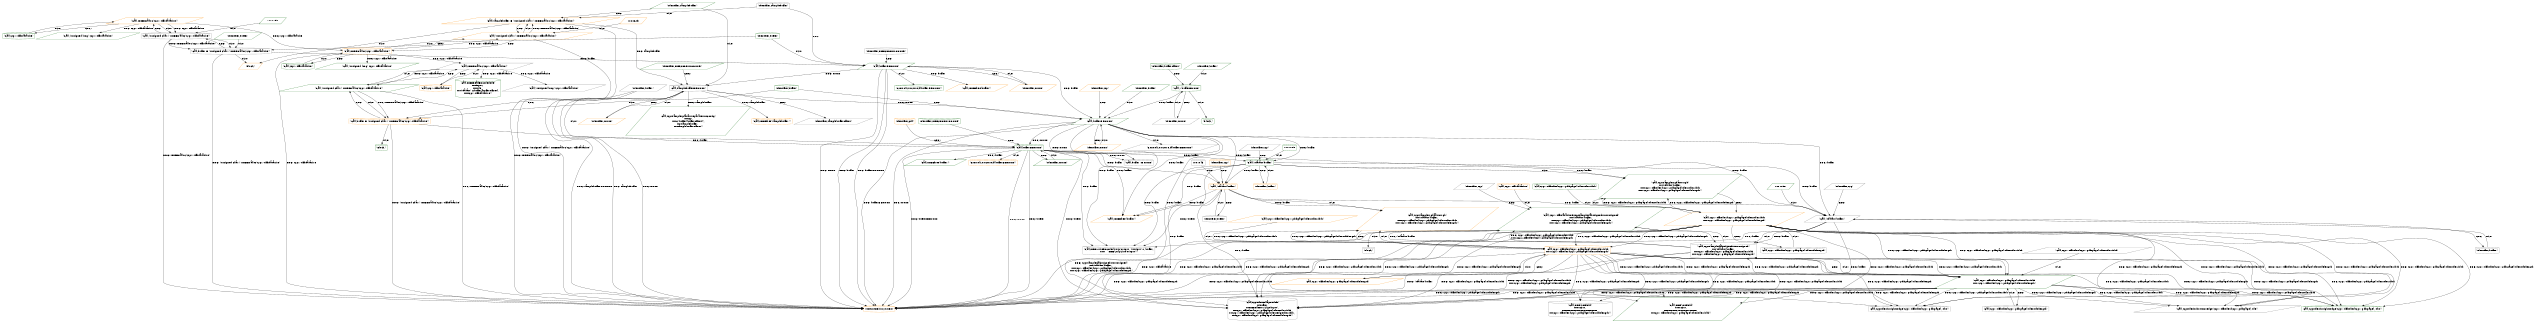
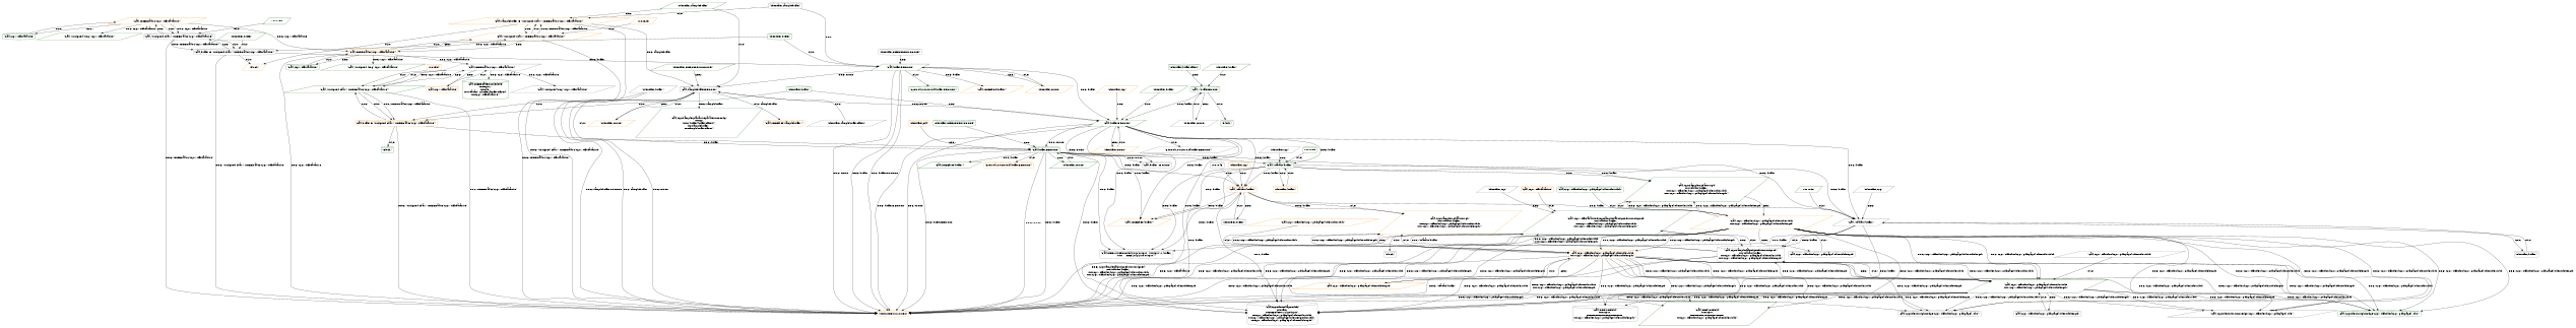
  digraph {
    node [color=darkgreen shape=parallelogram]
    n1 [label="(Call,t2p->tiff_datasize=t2p_sample_lab_signed_to_unsigned(\n\t\t\t\t(tdata_t)buffer, \n\t\t\t\tt2p->tiff_tiles[t2p->pdf_page].tiles_tilewidth\n\t\t\t\t*t2p->tiff_tiles[t2p->pdf_page].tiles_tilelength))"]
    n2 [color=gray40 label="(Call,t2p_sample_lab_signed_to_unsigned(\n\t\t\t\t(tdata_t)buffer, \n\t\t\t\tt2p->tiff_tiles[t2p->pdf_page].tiles_tilewidth\n\t\t\t\t*t2p->tiff_tiles[t2p->pdf_page].tiles_tilelength))" shape=cylinder]
    n3 [color=gray40 label="(Block,)" shape=cylinder]
    n4 [color=darkorange label="(MethodReturn,tsize_t)" shape=cylinder]
    n5 [label="(Call,t2p->tiff_tiles[t2p->pdf_page].tiles_tilewidth\n\t\t\t\t*t2p->tiff_tiles[t2p->pdf_page].tiles_tilelength)"]
    n6 [color=gray40 label="(Call,t2p_tile_collapse_left(\n\t\t\tbuffer, \n\t\t\tTIFFTileRowSize(input),\n\t\t\tt2p->tiff_tiles[t2p->pdf_page].tiles_tilewidth,\n\t\t\tt2p->tiff_tiles[t2p->pdf_page].tiles_edgetilewidth, \n\t\t\tt2p->tiff_tiles[t2p->pdf_page].tiles_tilelength))" shape=cylinder]
    n7 [color=gray40 label="(Call,TIFFSetField(\n\t\t\toutput, \n\t\t\tTIFFTAG_IMAGELENGTH, \n\t\t\tt2p->tiff_tiles[t2p->pdf_page].tiles_tilelength))" shape=cylinder]
    n8 [label="(Call,TIFFSetField(\n\t\t\toutput, \n\t\t\tTIFFTAG_IMAGEWIDTH, \n\t\t\tt2p->tiff_tiles[t2p->pdf_page].tiles_tilewidth))"]
    n9 [color=gray40 label="(Call,t2p_tile_is_right_edge(t2p->tiff_tiles[t2p->pdf_page], tile))" shape=cylinder]
    n10 [color=gray40 label="(Call,t2p->tiff_tiles[t2p->pdf_page].tiles_tilelength)" shape=cylinder]
    n11 [color=gray40 label="(Call,t2p_tile_is_bottom_edge(t2p->tiff_tiles[t2p->pdf_page], tile))"]
    n12 [label="(Call,t2p_tile_is_right_edge(t2p->tiff_tiles[t2p->pdf_page], tile))" shape=cylinder]
    n13 [color=gray40 label="(Call,(tdata_t)buffer)"]
    n14 [color=gray40 label="(Identifier,buffer)" shape=cylinder]
    n15 [color=gray40 label="(Call,TIFFWriteEncodedStrip(output, (tstrip_t) 0, buffer,\n\t\t\t\t\t     TIFFStripSize(output)))" shape=cylinder]
    n16 [color=darkorange label="(Call,(tdata_t)buffer)" shape=cylinder]
    n17 [color=gray40 label="(Identifier,buffer)" shape=cylinder]
    n18 [color=darkorange label="(Call,_TIFFfree(buffer))"]
    n19 [color=darkorange label="(Call,t2p_sample_rgbaa_to_rgb(\n\t\t\t\t(tdata_t)buffer, \n\t\t\t\tt2p->tiff_tiles[t2p->pdf_page].tiles_tilewidth\n\t\t\t\t*t2p->tiff_tiles[t2p->pdf_page].tiles_tilelength))"]
    n20 [color=darkorange label="(Call,t2p->tiff_tiles[t2p->pdf_page].tiles_tilewidth\n\t\t\t\t*t2p->tiff_tiles[t2p->pdf_page].tiles_tilelength)" shape=cylinder]
    n21 [label="(Call,buffer==NULL)" shape=cylinder]
    n22 [label="(Call,(tdata_t)buffer)" shape=cylinder]
    n23 [label="(Identifier,NULL)"]
    n24 [label="(Call,_TIFFfree(buffer))"]
    n25 [color=gray40 label="(Call,buffer != NULL)" shape=cylinder]
    n26 [color=darkorange label="(ControlStructure,if(buffer==NULL))" shape=cylinder]
    n27 [color=darkorange label="(Identifier,buffer)" shape=cylinder]
    n28 [label="(Call,t2p_sample_rgba_to_rgb(\n\t\t\t\t(tdata_t)buffer, \n\t\t\t\tt2p->tiff_tiles[t2p->pdf_page].tiles_tilewidth\n\t\t\t\t*t2p->tiff_tiles[t2p->pdf_page].tiles_tilelength))"]
    n29 [color=darkorange label="(Call,buffer = (unsigned char*) _TIFFmalloc(t2p->tiff_datasize))" shape=cylinder]
    n30 [label="(Call,(unsigned char*) _TIFFmalloc(t2p->tiff_datasize))"]
    n31 [label="(Block,)" shape=cylinder]
    n32 [color=gray40 label="(Call,_TIFFmalloc(t2p->tiff_datasize))"]
    n33 [label="(Call,TIFFReadEncodedTile(\n\t\t\t\tinput, \n\t\t\t\ttile, \n\t\t\t\t(tdata_t) &buffer[bufferoffset], \n\t\t\t\tt2p->tiff_datasize))" shape=cylinder]
    n34 [color=gray40 label="(Call,(unsigned long) t2p->tiff_datasize)"]
    n35 [color=darkorange label="(Call,t2p->tiff_datasize)" shape=cylinder]
    n36 [color=darkorange label="(Call,_TIFFmalloc(t2p->tiff_datasize))" shape=cylinder]
    n37 [color=darkorange label="(Call,(unsigned char*) _TIFFmalloc(t2p->tiff_datasize))"]
    n38 [label="(Call,t2p->tiff_datasize)" shape=cylinder]
    n39 [label="(Call,(unsigned long) t2p->tiff_datasize)"]
    n40 [color=darkorange label="(Call,samplebuffer = (unsigned char*) _TIFFmalloc(t2p->tiff_datasize))"]
    n41 [color=darkorange label="(Call,_TIFFmalloc(t2p->tiff_datasize))"]
    n42 [color=gray40 label="(Call,(unsigned char*) _TIFFmalloc(t2p->tiff_datasize))" shape=cylinder]
    n43 [label="(Call,t2p->tiff_datasize)" shape=cylinder]
    n44 [label="(Call,(unsigned long) t2p->tiff_datasize)"]
    n45 [color=gray40 label="(Call,buffer = (unsigned char*) _TIFFmalloc(t2p->tiff_datasize))" shape=cylinder]
    n46 [label="(Call,buffer==NULL)"]
    n47 [color=darkorange label="(Identifier,NULL)"]
    n48 [color=gray40 label="(ControlStructure,if(buffer==NULL))"]
    n49 [label="(Call,buffer==NULL)"]
    n50 [color=gray40 label="(Call,samplebuffer==NULL)" shape=cylinder]
    n51 [label="(ControlStructure,if(buffer==NULL))" shape=cylinder]
    n52 [color=darkorange label="(Call,_TIFFfree(buffer))"]
    n53 [color=darkorange label="(Identifier,NULL)"]
    n54 [color=darkorange label="(Identifier,NULL)"]
    n55 [label="(Call,t2p_sample_planar_separate_to_contig(\n\t\t\t\tt2p,\n\t\t\t\t&(buffer[bufferoffset]),\n\t\t\t\tsamplebuffer, \n\t\t\t\tsamplebufferoffset))"]
    n56 [color=darkorange label="(Call,_TIFFfree(samplebuffer))" shape=cylinder]
    n57 [color=darkorange label="(Block,)"]
    n58 [label="(Call,* buffer=NULL)" shape=cylinder]
    n59 [color=gray40 label="(Identifier,NULL)"]
    n60 [label="(Block,)" shape=cylinder]
    n61 [color=darkorange label="(Call,t2p->tiff_tiles[t2p->pdf_page].tiles_tilewidth\n\t\t\t\t*t2p->tiff_tiles[t2p->pdf_page].tiles_tilelength)"]
    n62 [color=gray40 label="(Call,t2p->tiff_tiles[t2p->pdf_page].tiles_tilelength)" shape=cylinder]
    n63 [color=darkorange label="(Call,t2p->tiff_tiles[t2p->pdf_page].tiles_tilelength)"]
    n64 [color=darkorange label="(Call,t2p->tiff_datasize)" shape=cylinder]
    n65 [color=darkorange label="(Identifier,pdf)" shape=cylinder]
    n66 [color=gray40 label="(Identifier,TIFF2PDF_MODULE)" shape=cylinder]
    n67 [label="(Identifier,buffer)"]
    n68 [label="(Identifier,buffer)" shape=cylinder]
    n69 [label="(Identifier,bufferoffset)" shape=cylinder]
    n70 [color=darkorange label="(Identifier,t2p)"]
    n71 [label="(Identifier,TIFF2PDF_MODULE)" shape=cylinder]
    n72 [color=gray40 label="(Identifier,t2p)"]
    n73 [label="(Identifier,TIFF2PDF_MODULE)"]
    n74 [color=gray40 label="(Call,t2p->tiff_tiles[t2p->pdf_page].tiles_tilewidth)"]
    n75 [label="(Identifier,samplebuffer)"]
    n76 [color=gray40 label="(Identifier,t2p)"]
    n77 [color=darkorange label="(Identifier,t2p)" shape=cylinder]
    n78 [color=gray40 label="(Identifier,samplebuffer)" shape=cylinder]
    n79 [color=gray40 label="(Identifier,samplebufferoffset)"]
    n80 [color=gray40 label="(Identifier,t2p)"]
    n81 [label="(Identifier,buffer)"]
    n82 [label="(Call,t2p->tiff_tiles[t2p->pdf_page].tiles_tilewidth)" shape=cylinder]
    n83 [color=darkorange label="(Call,t2p->tiff_tiles[t2p->pdf_page].tiles_tilewidth)"]
    n84 [color=gray40 label="(Identifier,buffer)"]
    n85 [label="(Identifier,buffer)" shape=cylinder]
    n86 [label="(Identifier,buffer)"]
    1001098
    1001043 [color=gray40 shape=cylinder]
+   1000934 [color=darkorange shape=cylinder]
    1000795
    1000825 [color=darkorange]
    1001009 [shape=cylinder]
    n1 -> n2 [label="CFG: "]
    n1 -> n3 [label="AST: "]
    n1 -> n4 [label="DDG: t2p->tiff_datasize"]
    n1 -> n4 [label="DDG: t2p_sample_lab_signed_to_unsigned(\n\t\t\t\t(tdata_t)buffer, \n\t\t\t\tt2p->tiff_tiles[t2p->pdf_page].tiles_tilewidth\n\t\t\t\t*t2p->tiff_tiles[t2p->pdf_page].tiles_tilelength)"]
    n2 -> n1 [label="AST: "]
    n2 -> n1 [label="DDG: (tdata_t)buffer"]
    n2 -> n1 [label="DDG: t2p->tiff_tiles[t2p->pdf_page].tiles_tilewidth\n\t\t\t\t*t2p->tiff_tiles[t2p->pdf_page].tiles_tilelength"]
    n2 -> n4 [label="DDG: (tdata_t)buffer"]
    n2 -> n4 [label="DDG: t2p->tiff_tiles[t2p->pdf_page].tiles_tilewidth\n\t\t\t\t*t2p->tiff_tiles[t2p->pdf_page].tiles_tilelength"]
    n2 -> n5 [label="CFG: "]
    n5 -> n2 [label="AST: "]
    n5 -> n2 [label="DDG: t2p->tiff_tiles[t2p->pdf_page].tiles_tilewidth"]
    n5 -> n2 [label="DDG: t2p->tiff_tiles[t2p->pdf_page].tiles_tilelength"]
    n5 -> n4 [label="DDG: t2p->tiff_tiles[t2p->pdf_page].tiles_tilelength"]
    n5 -> n4 [label="DDG: t2p->tiff_tiles[t2p->pdf_page].tiles_tilewidth"]
    n5 -> n6 [label="DDG: t2p->tiff_tiles[t2p->pdf_page].tiles_tilewidth"]
    n5 -> n6 [label="DDG: t2p->tiff_tiles[t2p->pdf_page].tiles_tilelength"]
    n5 -> n7 [label="DDG: t2p->tiff_tiles[t2p->pdf_page].tiles_tilelength"]
    n5 -> n8 [label="DDG: t2p->tiff_tiles[t2p->pdf_page].tiles_tilewidth"]
    n5 -> n9 [label="DDG: t2p->tiff_tiles[t2p->pdf_page].tiles_tilelength"]
    n5 -> n9 [label="DDG: t2p->tiff_tiles[t2p->pdf_page].tiles_tilewidth"]
    n5 -> n10 [label="CFG: "]
    n5 -> n11 [label="DDG: t2p->tiff_tiles[t2p->pdf_page].tiles_tilelength"]
    n5 -> n11 [label="DDG: t2p->tiff_tiles[t2p->pdf_page].tiles_tilewidth"]
    n5 -> n12 [label="DDG: t2p->tiff_tiles[t2p->pdf_page].tiles_tilelength"]
    n5 -> n12 [label="DDG: t2p->tiff_tiles[t2p->pdf_page].tiles_tilewidth"]
    n10 -> n5 [label="AST: "]
    n13 -> n2 [label="AST: "]
    n13 -> n2 [label="DDG: buffer"]
    n13 -> n6 [label="DDG: buffer"]
    n13 -> n14 [label="CFG: "]
    n13 -> n15 [label="DDG: buffer"]
    n14 -> n13 [label="AST: "]
    n16 -> n6 [label="DDG: buffer"]
    n16 -> n13 [label="DDG: buffer"]
    n16 -> n15 [label="DDG: buffer"]
    n16 -> n17 [label="CFG: "]
    n16 -> n18 [label="DDG: buffer"]
    n16 -> n19 [label="AST: "]
    n16 -> n19 [label="DDG: buffer"]
    n17 -> n16 [label="AST: "]
    n19 -> n20 [label="CFG: "]
    n20 -> n4 [label="DDG: t2p->tiff_tiles[t2p->pdf_page].tiles_tilelength"]
    n20 -> n4 [label="DDG: t2p->tiff_tiles[t2p->pdf_page].tiles_tilewidth"]
    n20 -> n5 [label="DDG: t2p->tiff_tiles[t2p->pdf_page].tiles_tilewidth"]
    n20 -> n5 [label="DDG: t2p->tiff_tiles[t2p->pdf_page].tiles_tilelength"]
    n20 -> n6 [label="DDG: t2p->tiff_tiles[t2p->pdf_page].tiles_tilewidth"]
    n20 -> n6 [label="DDG: t2p->tiff_tiles[t2p->pdf_page].tiles_tilelength"]
    n20 -> n7 [label="DDG: t2p->tiff_tiles[t2p->pdf_page].tiles_tilelength"]
    n20 -> n8 [label="DDG: t2p->tiff_tiles[t2p->pdf_page].tiles_tilewidth"]
    n20 -> n9 [label="DDG: t2p->tiff_tiles[t2p->pdf_page].tiles_tilelength"]
    n20 -> n9 [label="DDG: t2p->tiff_tiles[t2p->pdf_page].tiles_tilewidth"]
    n20 -> n11 [label="DDG: t2p->tiff_tiles[t2p->pdf_page].tiles_tilelength"]
    n20 -> n11 [label="DDG: t2p->tiff_tiles[t2p->pdf_page].tiles_tilewidth"]
    n20 -> n12 [label="DDG: t2p->tiff_tiles[t2p->pdf_page].tiles_tilelength"]
    n20 -> n12 [label="DDG: t2p->tiff_tiles[t2p->pdf_page].tiles_tilewidth"]
    n20 -> n19 [label="AST: "]
    n20 -> n19 [label="DDG: t2p->tiff_tiles[t2p->pdf_page].tiles_tilewidth"]
    n20 -> n19 [label="DDG: t2p->tiff_tiles[t2p->pdf_page].tiles_tilelength"]
    n20 -> n63 [label="CFG: "]
    n21 -> n4 [label="DDG: NULL"]
    n21 -> n4 [label="DDG: buffer"]
    n21 -> n4 [label="DDG: buffer==NULL"]
    n21 -> n6 [label="DDG: buffer"]
    n21 -> n13 [label="DDG: buffer"]
    n21 -> n15 [label="DDG: buffer"]
    n21 -> n16 [label="DDG: buffer"]
    n21 -> n18 [label="DDG: buffer"]
    n21 -> n22 [label="DDG: buffer"]
    n21 -> n23 [label="CFG: "]
    n21 -> n24 [label="DDG: buffer"]
    n21 -> n25 [label="DDG: NULL"]
    n21 -> n26 [label="AST: "]
    n22 -> n6 [label="DDG: buffer"]
    n22 -> n13 [label="DDG: buffer"]
    n22 -> n15 [label="DDG: buffer"]
    n22 -> n16 [label="DDG: buffer"]
    n22 -> n18 [label="DDG: buffer"]
    n22 -> n27 [label="CFG: "]
    n22 -> n28 [label="AST: "]
    n22 -> n28 [label="DDG: buffer"]
    n23 -> n21 [label="AST: "]
    n27 -> n22 [label="AST: "]
    n28 -> n61 [label="CFG: "]
    n29 -> n4 [label="DDG: (unsigned char*) _TIFFmalloc(t2p->tiff_datasize)"]
    n29 -> n21 [label="DDG: buffer"]
    n29 -> n30 [label="CFG: "]
    n29 -> n31 [label="AST: "]
    n30 -> n4 [label="DDG: _TIFFmalloc(t2p->tiff_datasize)"]
    n30 -> n29 [label="AST: "]
    n30 -> n29 [label="DDG: _TIFFmalloc(t2p->tiff_datasize)"]
    n30 -> n32 [label="CFG: "]
    n32 -> n30 [label="AST: "]
    n32 -> n30 [label="DDG: t2p->tiff_datasize"]
    n32 -> n33 [label="DDG: t2p->tiff_datasize"]
    n32 -> n34 [label="DDG: t2p->tiff_datasize"]
    n32 -> n35 [label="CFG: "]
    n35 -> n32 [label="AST: "]
    n36 -> n4 [label="DDG: t2p->tiff_datasize"]
    n36 -> n32 [label="DDG: t2p->tiff_datasize"]
    n36 -> n37 [label="AST: "]
    n36 -> n37 [label="DDG: t2p->tiff_datasize"]
    n36 -> n38 [label="CFG: "]
    n36 -> n39 [label="DDG: t2p->tiff_datasize"]
    n37 -> n4 [label="DDG: _TIFFmalloc(t2p->tiff_datasize)"]
    n37 -> n36 [label="CFG: "]
    n37 -> n40 [label="AST: "]
    n37 -> n40 [label="DDG: _TIFFmalloc(t2p->tiff_datasize)"]
    n38 -> n36 [label="AST: "]
    n40 -> n4 [label="DDG: (unsigned char*) _TIFFmalloc(t2p->tiff_datasize)"]
    n40 -> n37 [label="CFG: "]
    n40 -> n50 [label="DDG: samplebuffer"]
    n40 -> n57 [label="AST: "]
    n41 -> n36 [label="DDG: t2p->tiff_datasize"]
    n41 -> n42 [label="AST: "]
    n41 -> n42 [label="DDG: t2p->tiff_datasize"]
    n41 -> n43 [label="CFG: "]
    n41 -> n44 [label="DDG: t2p->tiff_datasize"]
    n42 -> n4 [label="DDG: _TIFFmalloc(t2p->tiff_datasize)"]
    n42 -> n41 [label="CFG: "]
    n42 -> n45 [label="AST: "]
    n42 -> n45 [label="DDG: _TIFFmalloc(t2p->tiff_datasize)"]
    n43 -> n41 [label="AST: "]
    n45 -> n4 [label="DDG: (unsigned char*) _TIFFmalloc(t2p->tiff_datasize)"]
    n45 -> n42 [label="CFG: "]
    n45 -> n49 [label="DDG: buffer"]
    n45 -> n57 [label="AST: "]
    n46 -> n4 [label="DDG: buffer==NULL"]
    n46 -> n4 [label="DDG: NULL"]
    n46 -> n6 [label="DDG: buffer"]
    n46 -> n13 [label="DDG: buffer"]
    n46 -> n15 [label="DDG: buffer"]
    n46 -> n16 [label="DDG: buffer"]
    n46 -> n18 [label="DDG: buffer"]
    n46 -> n21 [label="DDG: NULL"]
    n46 -> n22 [label="DDG: buffer"]
    n46 -> n25 [label="DDG: NULL"]
    n46 -> n47 [label="CFG: "]
    n46 -> n48 [label="AST: "]
    n47 -> n46 [label="AST: "]
    n49 -> n4 [label="DDG: NULL"]
    n49 -> n4 [label="DDG: buffer"]
    n49 -> n4 [label="DDG: buffer==NULL"]
    n49 -> n46 [label="DDG: buffer"]
    n49 -> n50 [label="DDG: NULL"]
    n49 -> n51 [label="AST: "]
    n49 -> n52 [label="DDG: buffer"]
    n49 -> n53 [label="CFG: "]
    n50 -> n4 [label="DDG: samplebuffer"]
    n50 -> n4 [label="DDG: NULL"]
    n50 -> n4 [label="DDG: samplebuffer==NULL"]
    n50 -> n46 [label="DDG: NULL"]
    n50 -> n54 [label="CFG: "]
    n50 -> n55 [label="DDG: samplebuffer"]
-   n50 -> n56 [label="DDG: samplebuffer"]
+   n50 -> n56 [label="AST: samplebuffer"]
    n53 -> n49 [label="AST: "]
    n54 -> n50 [label="AST: "]
    n58 -> n46 [label="DDG: buffer"]
    n58 -> n59 [label="CFG: "]
    n58 -> n60 [label="AST: "]
    n59 -> n58 [label="AST: "]
    n61 -> n4 [label="DDG: t2p->tiff_tiles[t2p->pdf_page].tiles_tilewidth"]
    n61 -> n4 [label="DDG: t2p->tiff_tiles[t2p->pdf_page].tiles_tilelength"]
    n61 -> n5 [label="DDG: t2p->tiff_tiles[t2p->pdf_page].tiles_tilewidth"]
    n61 -> n5 [label="DDG: t2p->tiff_tiles[t2p->pdf_page].tiles_tilelength"]
    n61 -> n6 [label="DDG: t2p->tiff_tiles[t2p->pdf_page].tiles_tilewidth"]
    n61 -> n6 [label="DDG: t2p->tiff_tiles[t2p->pdf_page].tiles_tilelength"]
    n61 -> n7 [label="DDG: t2p->tiff_tiles[t2p->pdf_page].tiles_tilelength"]
    n61 -> n8 [label="DDG: t2p->tiff_tiles[t2p->pdf_page].tiles_tilewidth"]
    n61 -> n9 [label="DDG: t2p->tiff_tiles[t2p->pdf_page].tiles_tilelength"]
    n61 -> n9 [label="DDG: t2p->tiff_tiles[t2p->pdf_page].tiles_tilewidth"]
    n61 -> n11 [label="DDG: t2p->tiff_tiles[t2p->pdf_page].tiles_tilelength"]
    n61 -> n11 [label="DDG: t2p->tiff_tiles[t2p->pdf_page].tiles_tilewidth"]
    n61 -> n12 [label="DDG: t2p->tiff_tiles[t2p->pdf_page].tiles_tilewidth"]
    n61 -> n12 [label="DDG: t2p->tiff_tiles[t2p->pdf_page].tiles_tilelength"]
    n61 -> n20 [label="DDG: t2p->tiff_tiles[t2p->pdf_page].tiles_tilewidth"]
    n61 -> n20 [label="DDG: t2p->tiff_tiles[t2p->pdf_page].tiles_tilelength"]
    n61 -> n28 [label="AST: "]
    n61 -> n28 [label="DDG: t2p->tiff_tiles[t2p->pdf_page].tiles_tilewidth"]
    n61 -> n28 [label="DDG: t2p->tiff_tiles[t2p->pdf_page].tiles_tilelength"]
    n61 -> n62 [label="CFG: "]
    n62 -> n61 [label="AST: "]
    n63 -> n20 [label="AST: "]
    n64 -> n1 [label="AST: "]
    n65 -> n21 [label="CFG: "]
    n66 -> n49 [label="CFG: "]
    n67 -> n45 [label="AST: "]
    n68 -> n29 [label="AST: "]
    n68 -> n46 [label="CFG: "]
    n69 -> n58 [label="CFG: "]
    n70 -> n46 [label="CFG: "]
    n71 -> n21 [label="CFG: "]
    n72 -> n1 [label="CFG: "]
    n73 -> n50 [label="CFG: "]
    n74 -> n5 [label="AST: "]
    n75 -> n40 [label="CFG: "]
    n75 -> n50 [label="AST: "]
    n76 -> n22 [label="CFG: "]
    n77 -> n16 [label="CFG: "]
    n78 -> n40 [label="AST: "]
    n78 -> n49 [label="CFG: "]
-   n50 -> n79 [label="CFG: "]
+   n79 -> n50 [label="CFG: "]
    n80 -> n13 [label="CFG: "]
    n81 -> n46 [label="AST: "]
    n82 -> n61 [label="AST: "]
    n83 -> n20 [label="AST: "]
    n84 -> n21 [label="AST: "]
    n84 -> n29 [label="CFG: "]
    n85 -> n45 [label="CFG: "]
    n85 -> n49 [label="AST: "]
    n86 -> n58 [label="AST: "]
    1001098 -> n13 [label="AST: "]
    1001043 -> n16 [label="AST: "]
+   1000934 -> n30 [label="AST: "]
    1000795 -> n42 [label="AST: "]
    1000825 -> n37 [label="AST: "]
    1001009 -> n22 [label="AST: "]
  }
